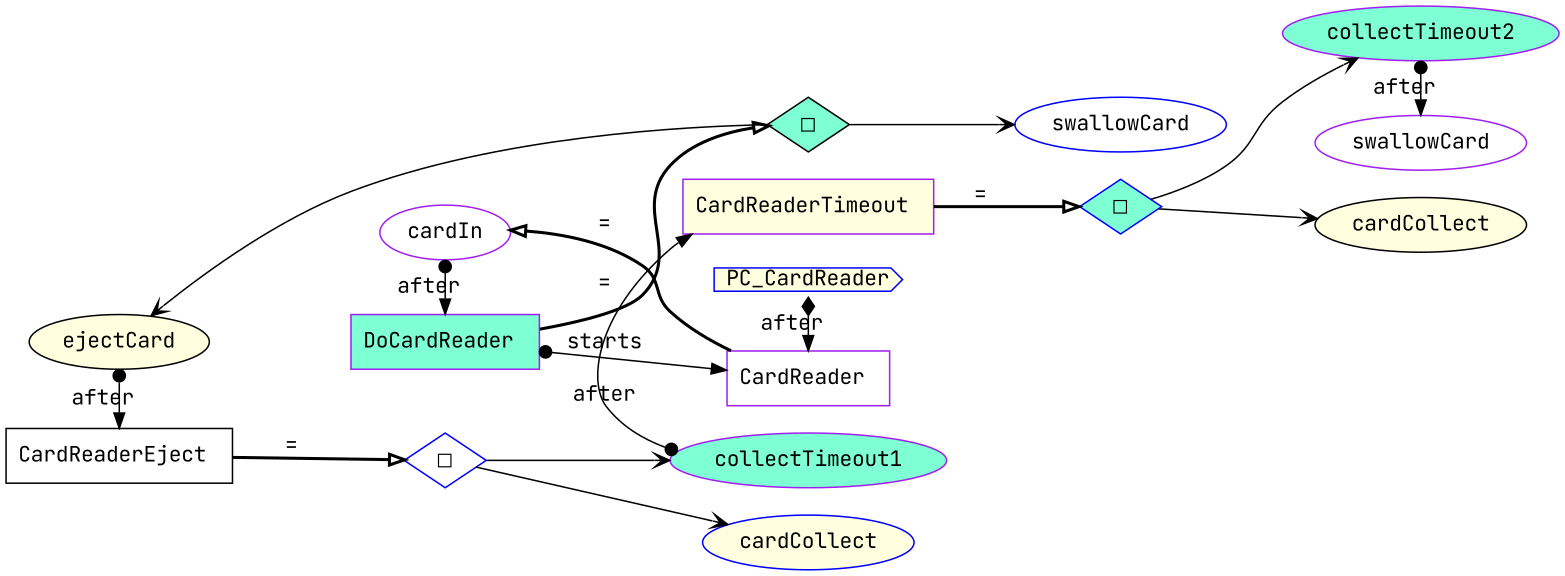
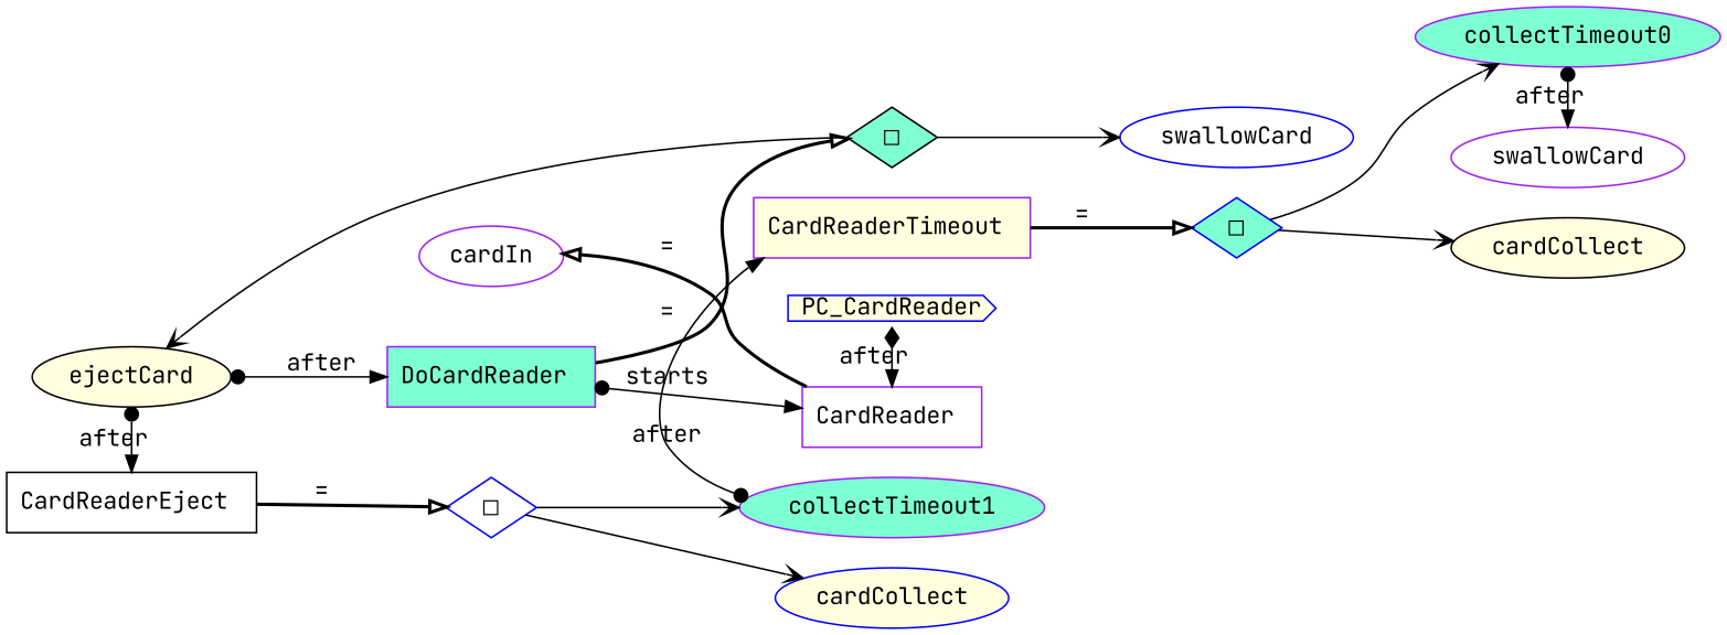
  digraph {
    fontname="JetBrains Mono"
    rankdir=LR
    node [color=purple fillcolor=white fontname="JetBrains Mono" shape=ellipse style=filled]
    edge [fontname="JetBrains Mono"]
-   n1 [fillcolor=aquamarine label=collectTimeout2]
+   n1 [fillcolor=aquamarine label=collectTimeout0]
    n2 [label=swallowCard]
    n3 [color=black label="CardReaderEject " shape=box]
    n4 [color=black fillcolor=lightyellow label=ejectCard]
    n5 [label=cardIn]
    n6 [fillcolor=aquamarine label="DoCardReader " shape=box]
    n7 [fillcolor=lightyellow label="CardReaderTimeout " shape=box]
    n8 [fillcolor=aquamarine label=collectTimeout1]
    n9 [color=blue fillcolor=lightyellow height=.2 label=PC_CardReader shape=cds width=.2]
    n10 [label="CardReader " shape=box]
    n11 [color=blue label="◻︎" shape=diamond]
    n12 [color=black fillcolor=aquamarine label="◻︎" shape=diamond]
    n13 [color=blue fillcolor=aquamarine label="◻︎" shape=diamond]
    n14 [color=blue label=swallowCard]
    n15 [color=blue fillcolor=lightyellow label=cardCollect]
    n16 [color=black fillcolor=lightyellow label=cardCollect]
    subgraph sub_1 {
      rank=same
      n1
      n2
    }
    subgraph sub_2 {
      rank=same
      n3
      n4
    }
    subgraph sub_3 {
      rank=same
      n5
      n6
    }
    subgraph sub_4 {
      rank=same
      n7
      n8
    }
    subgraph sub_5 {
      rank=same
      n9
      n10
    }
    n1 -> n2 [arrowtail=dot dir=both label=after]
    n3 -> n11 [arrowhead=onormal label="=" penwidth=2]
    n4 -> n3 [arrowtail=dot dir=both label=after]
-   n5 -> n6 [arrowtail=dot dir=both label=after]
+   n4 -> n6 [arrowtail=dot dir=both label=after]
    n6 -> n10 [arrowtail=dot dir=both label=starts]
    n6 -> n12 [arrowhead=onormal label="=" penwidth=2]
    n7 -> n13 [arrowhead=onormal label="=" penwidth=2]
    n8 -> n7 [arrowtail=dot dir=both label=after]
    n9 -> n10 [arrowtail=diamond dir=both label=after]
    n10 -> n5 [arrowhead=onormal label="=" penwidth=2]
    n11 -> n8 [arrowhead=open]
    n11 -> n15 [arrowhead=open]
    n12 -> n4 [arrowhead=open]
    n12 -> n14 [arrowhead=open]
    n13 -> n1 [arrowhead=open]
    n13 -> n16 [arrowhead=open]
  }
